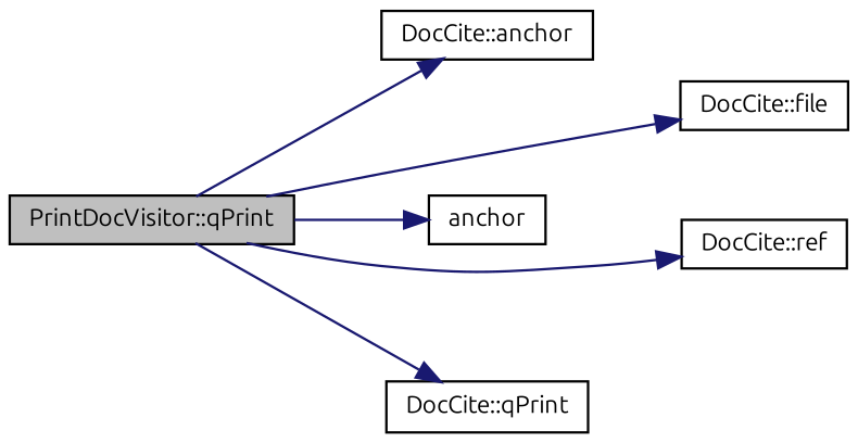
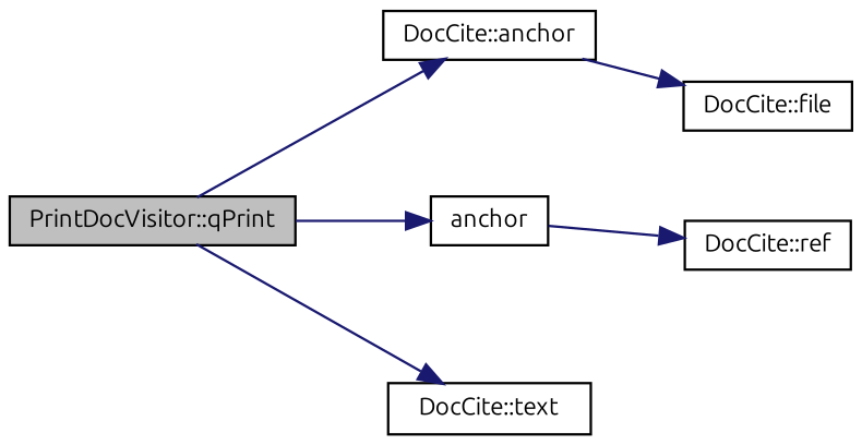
  digraph {
    fontname=Ubuntu
    rankdir=LR
    node [color=black fillcolor=white fontname=Ubuntu fontsize=10 shape=record style=filled]
    edge [color=midnightblue fontname=Ubuntu fontsize=10 labelfontname=Helvetica labelfontsize=10 style=solid]
    n1 [fillcolor=grey75 fontcolor=black height=0.2 label="PrintDocVisitor::qPrint" width=0.4]
    n2 [height=0.2 label="DocCite::anchor" width=0.4]
    n3 [height=0.2 label="DocCite::file" width=0.4]
    n4 [height=0.2 label=anchor width=0.4]
    n5 [height=0.2 label="DocCite::ref" width=0.4]
-   n6 [height=0.2 label="DocCite::qPrint" width=0.4]
+   n6 [height=0.2 label="DocCite::text" width=0.4]
    n1 -> n2
-   n1 -> n3
+   n2 -> n3
    n1 -> n4
-   n1 -> n5
+   n4 -> n5
    n1 -> n6
  }
